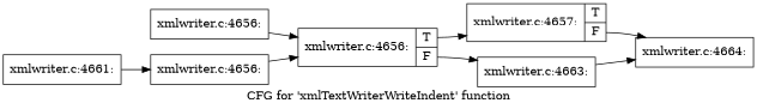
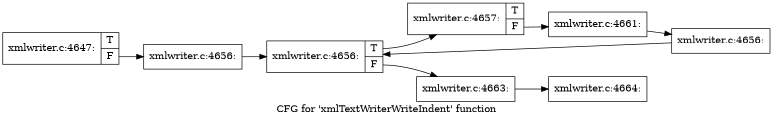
  digraph {
    label="CFG for 'xmlTextWriterWriteIndent' function"
    rankdir=LR
    node [shape=record]
+   n1 [label="{xmlwriter.c:4647:|{<s0>T|<s1>F}}"]
    n2 [label="{xmlwriter.c:4656:}"]
    n3 [label="{xmlwriter.c:4656:|{<s0>T|<s1>F}}"]
    n4 [label="{xmlwriter.c:4664:}"]
    n5 [label="{xmlwriter.c:4657:|{<s0>T|<s1>F}}"]
    n6 [label="{xmlwriter.c:4663:}"]
    n7 [label="{xmlwriter.c:4661:}"]
    n8 [label="{xmlwriter.c:4656:}"]
+   n1 -> n2 [tailport=s1]
    n2 -> n3
    n3 -> n5 [tailport=s0]
    n3 -> n6 [tailport=s1]
-   n5 -> n4 [tailport=s1]
+   n5 -> n7 [tailport=s1]
    n6 -> n4
    n7 -> n8
    n8 -> n3
  }
